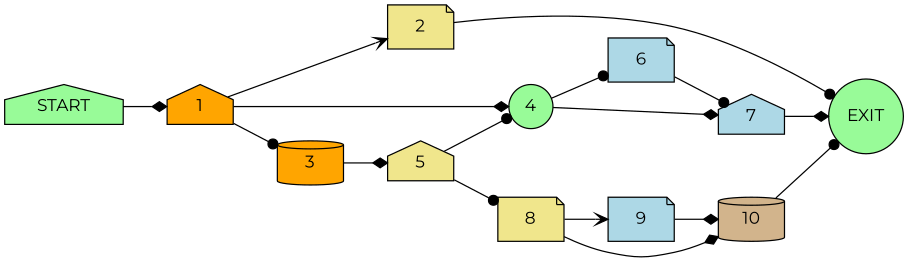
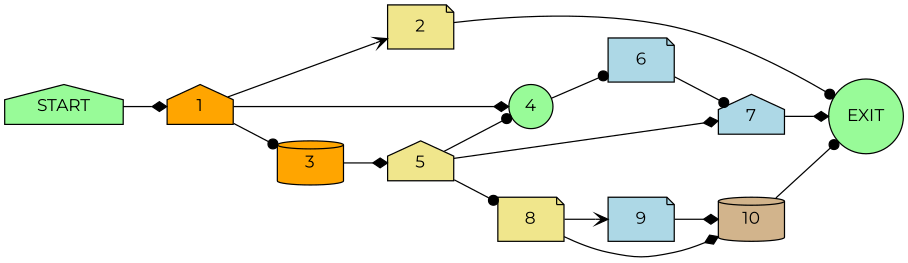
  digraph {
    fontname=Montserrat
    rankdir=LR
    node [fillcolor=palegreen fontname=Montserrat shape=house style=filled]
    edge [arrowhead=diamond fontname=Montserrat]
    n1 [label=START]
    1 [fillcolor=orange]
    2 [fillcolor=khaki shape=note]
    3 [fillcolor=orange shape=cylinder]
    4 [shape=circle]
    n6 [label=EXIT shape=circle]
    5 [fillcolor=khaki]
    6 [fillcolor=lightblue shape=note]
    7 [fillcolor=lightblue]
    8 [fillcolor=khaki shape=note]
    9 [fillcolor=lightblue shape=note]
    10 [fillcolor=tan shape=cylinder]
    n1 -> 1
    1 -> 2 [arrowhead=vee]
    1 -> 3 [arrowhead=dot]
    1 -> 4
    2 -> n6 [arrowhead=dot]
    3 -> 5
    4 -> 6 [arrowhead=dot]
-   4 -> 7
+   5 -> 7
    5 -> 4 [arrowhead=dot]
    5 -> 8 [arrowhead=dot]
    6 -> 7 [arrowhead=dot]
    7 -> n6
    8 -> 9 [arrowhead=vee]
    8 -> 10
    9 -> 10
    10 -> n6 [arrowhead=dot]
  }
